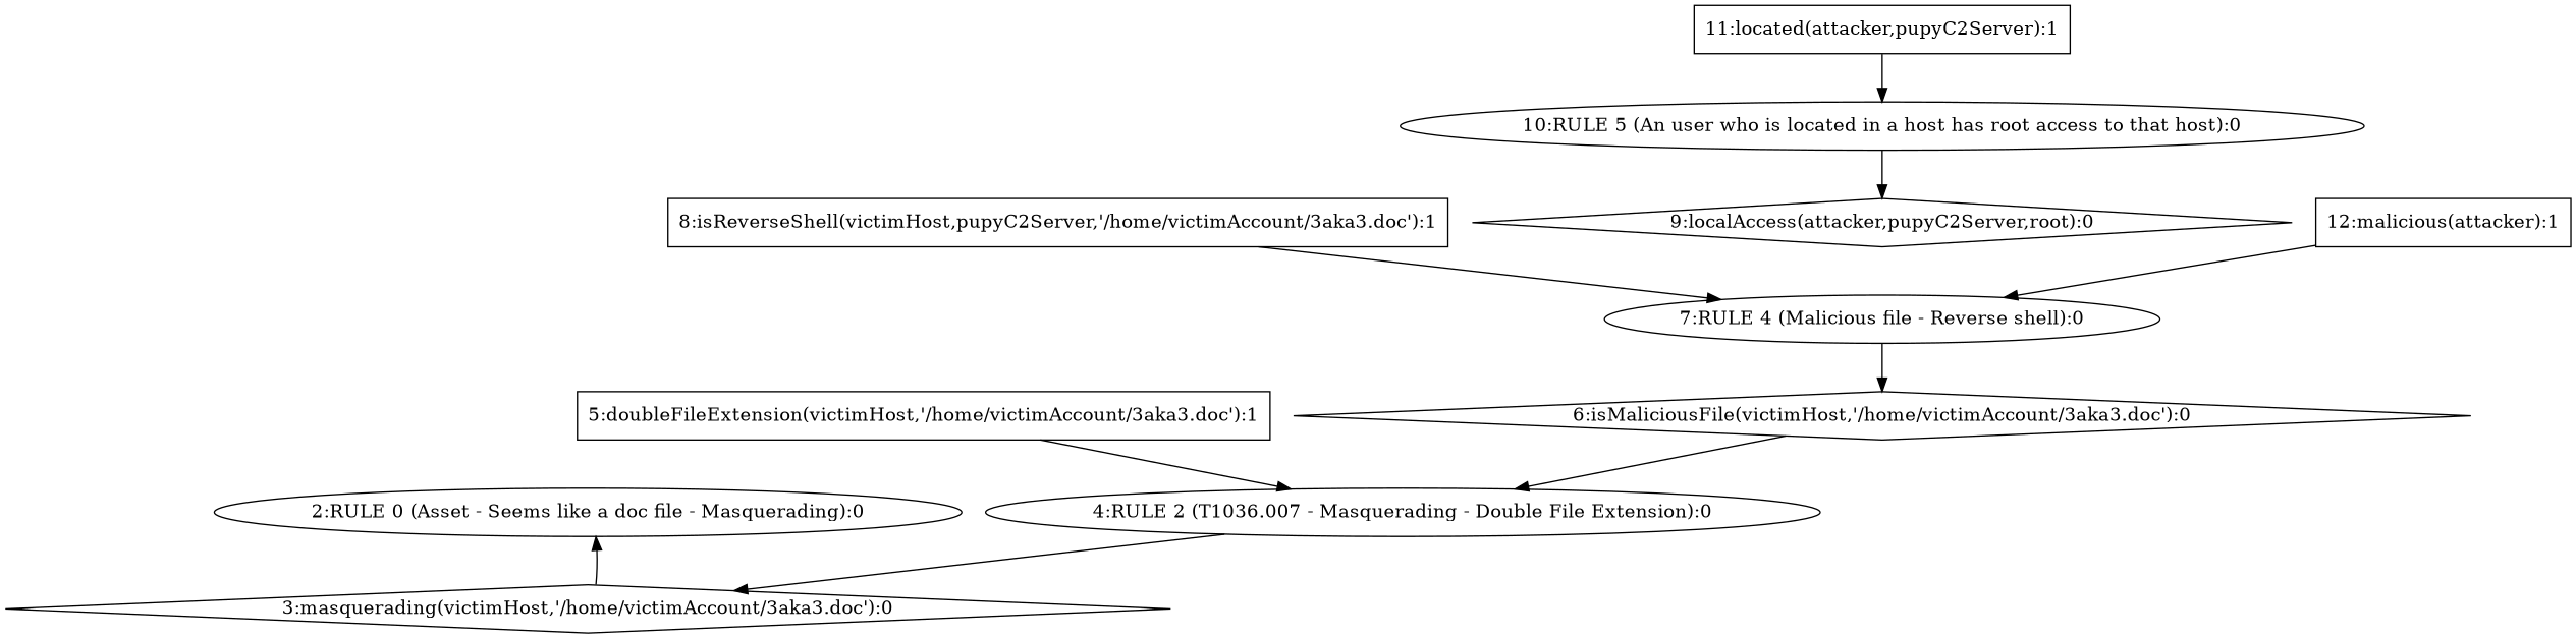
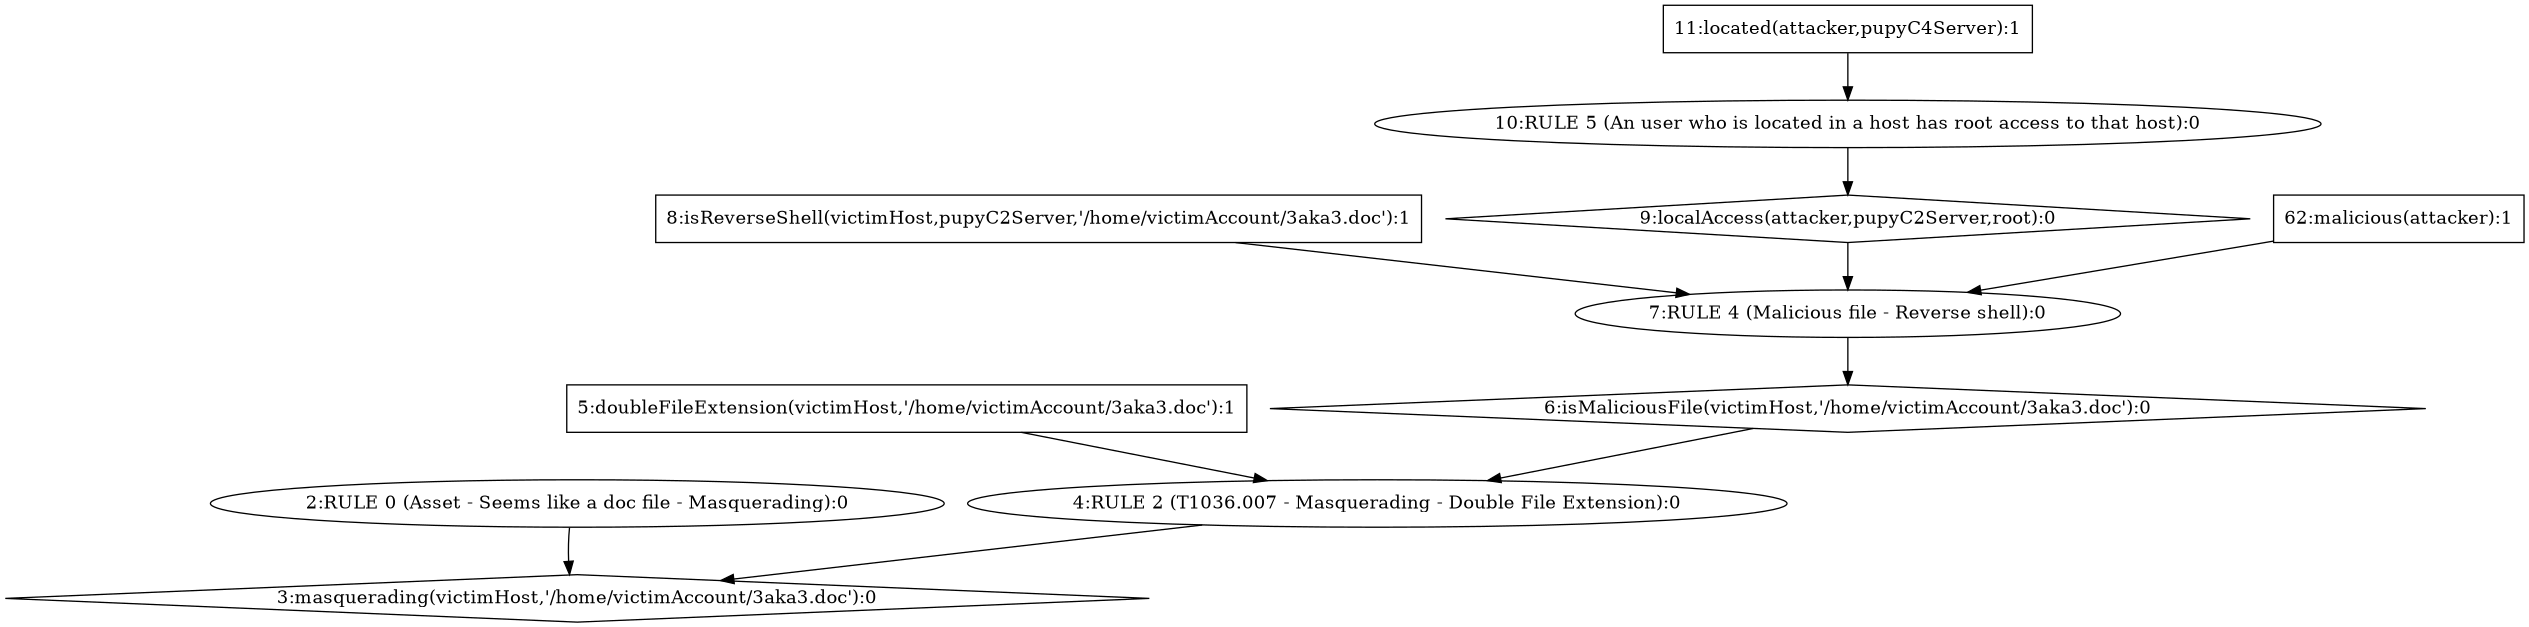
  digraph {
    node [shape=ellipse]
    n1 [label="2:RULE 0 (Asset - Seems like a doc file - Masquerading):0"]
    n2 [label="3:masquerading(victimHost,'/home/victimAccount/3aka3.doc'):0" shape=diamond]
    n3 [label="4:RULE 2 (T1036.007 - Masquerading - Double File Extension):0"]
    n4 [label="5:doubleFileExtension(victimHost,'/home/victimAccount/3aka3.doc'):1" shape=box]
    n5 [label="6:isMaliciousFile(victimHost,'/home/victimAccount/3aka3.doc'):0" shape=diamond]
    n6 [label="7:RULE 4 (Malicious file - Reverse shell):0"]
    n7 [label="8:isReverseShell(victimHost,pupyC2Server,'/home/victimAccount/3aka3.doc'):1" shape=box]
    n8 [label="9:localAccess(attacker,pupyC2Server,root):0" shape=diamond]
    n9 [label="10:RULE 5 (An user who is located in a host has root access to that host):0"]
-   n10 [label="11:located(attacker,pupyC2Server):1" shape=box]
-   n11 [label="12:malicious(attacker):1" shape=box]
-   n2 -> n1
+   n10 [label="11:located(attacker,pupyC4Server):1" shape=box]
+   n11 [label="62:malicious(attacker):1" shape=box]
+   n1 -> n2
    n3 -> n2
    n4 -> n3
    n5 -> n3
    n6 -> n5
    n7 -> n6
+   n8 -> n6
    n9 -> n8
    n10 -> n9
    n11 -> n6
  }
